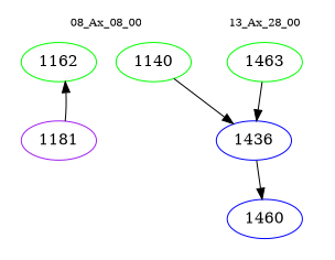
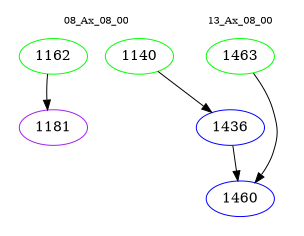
  digraph {
    node [color=green]
    edge [color=black]
    n1 [label=1140]
    n2 [label=1162]
    n3 [color=purple label=1181]
    n4 [label=1463]
    n5 [color=blue label=1436]
    n6 [color=blue label=1460]
    subgraph cluster_1 {
      color=white
      fontsize=10
      label="08_Ax_08_00"
      n1
      n2
      n3
    }
    subgraph cluster_2 {
      color=white
      fontsize=10
-     label="13_Ax_28_00"
+     label="13_Ax_08_00"
      n4
      n5
      n6
    }
    n1 -> n5
-   n3 -> n2
-   n4 -> n5
+   n2 -> n3
+   n4 -> n6
    n5 -> n6
  }
